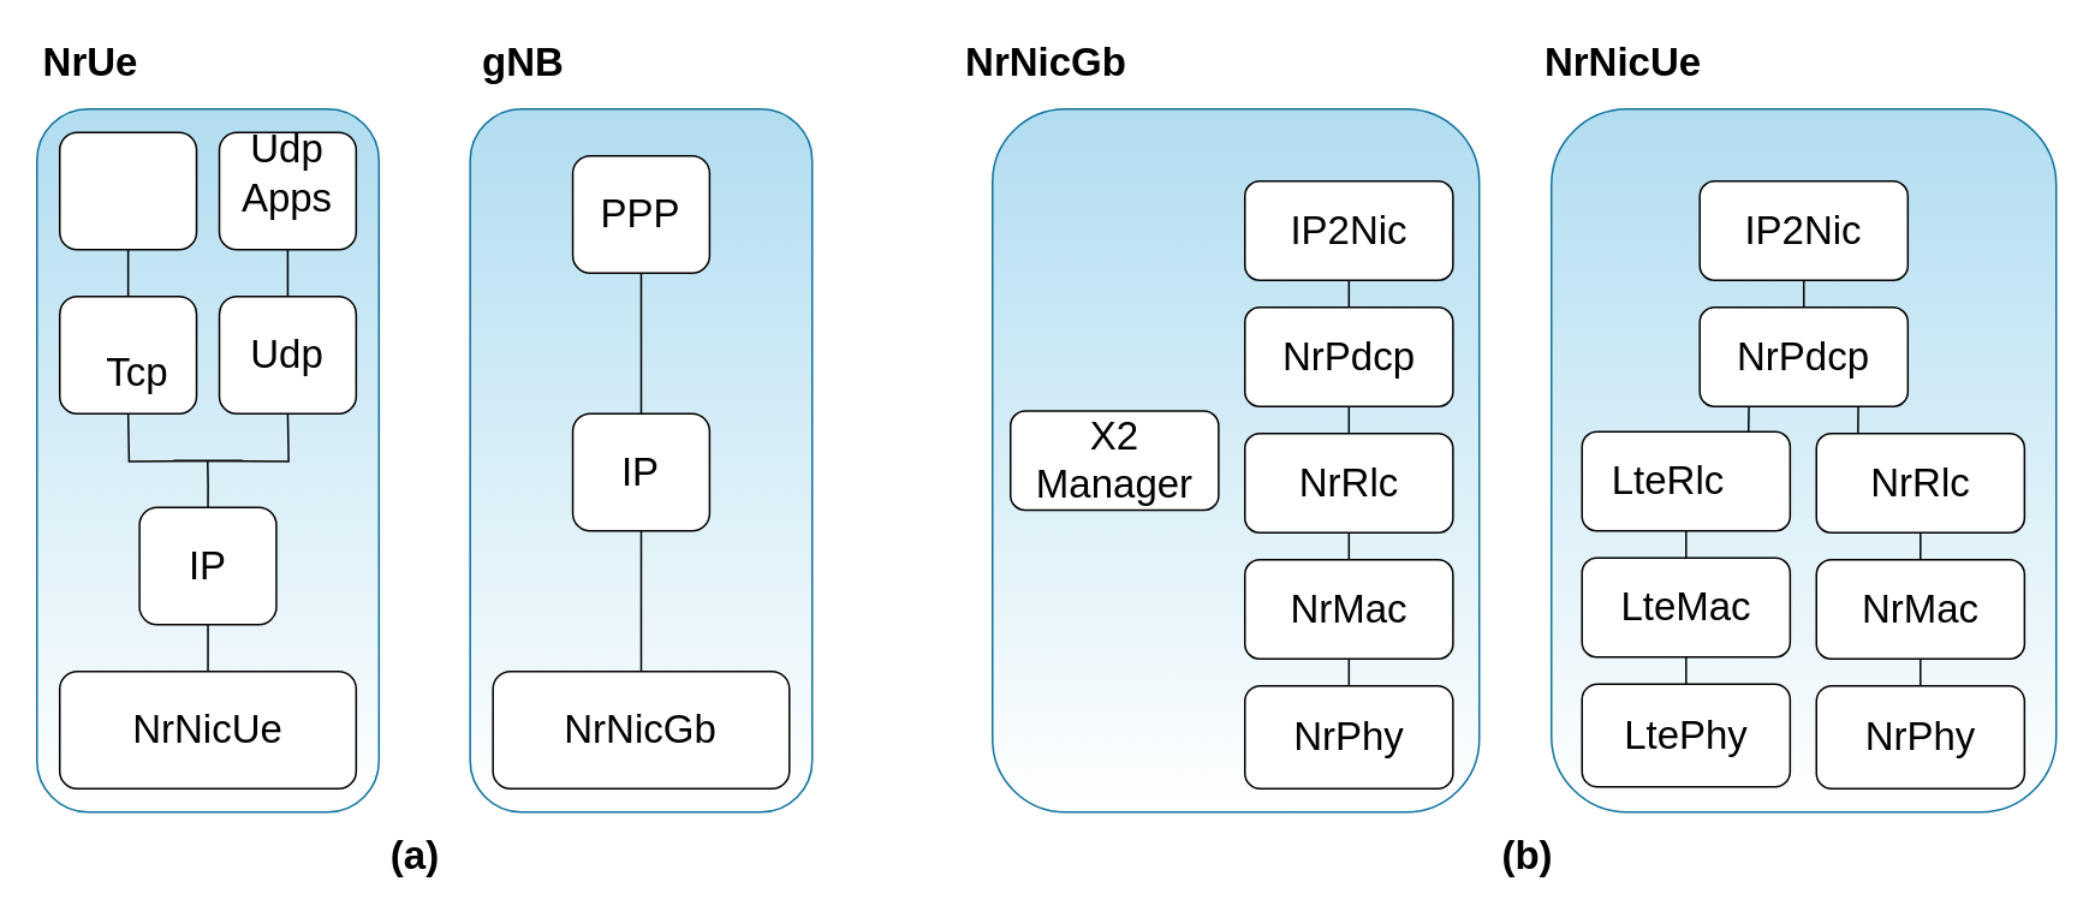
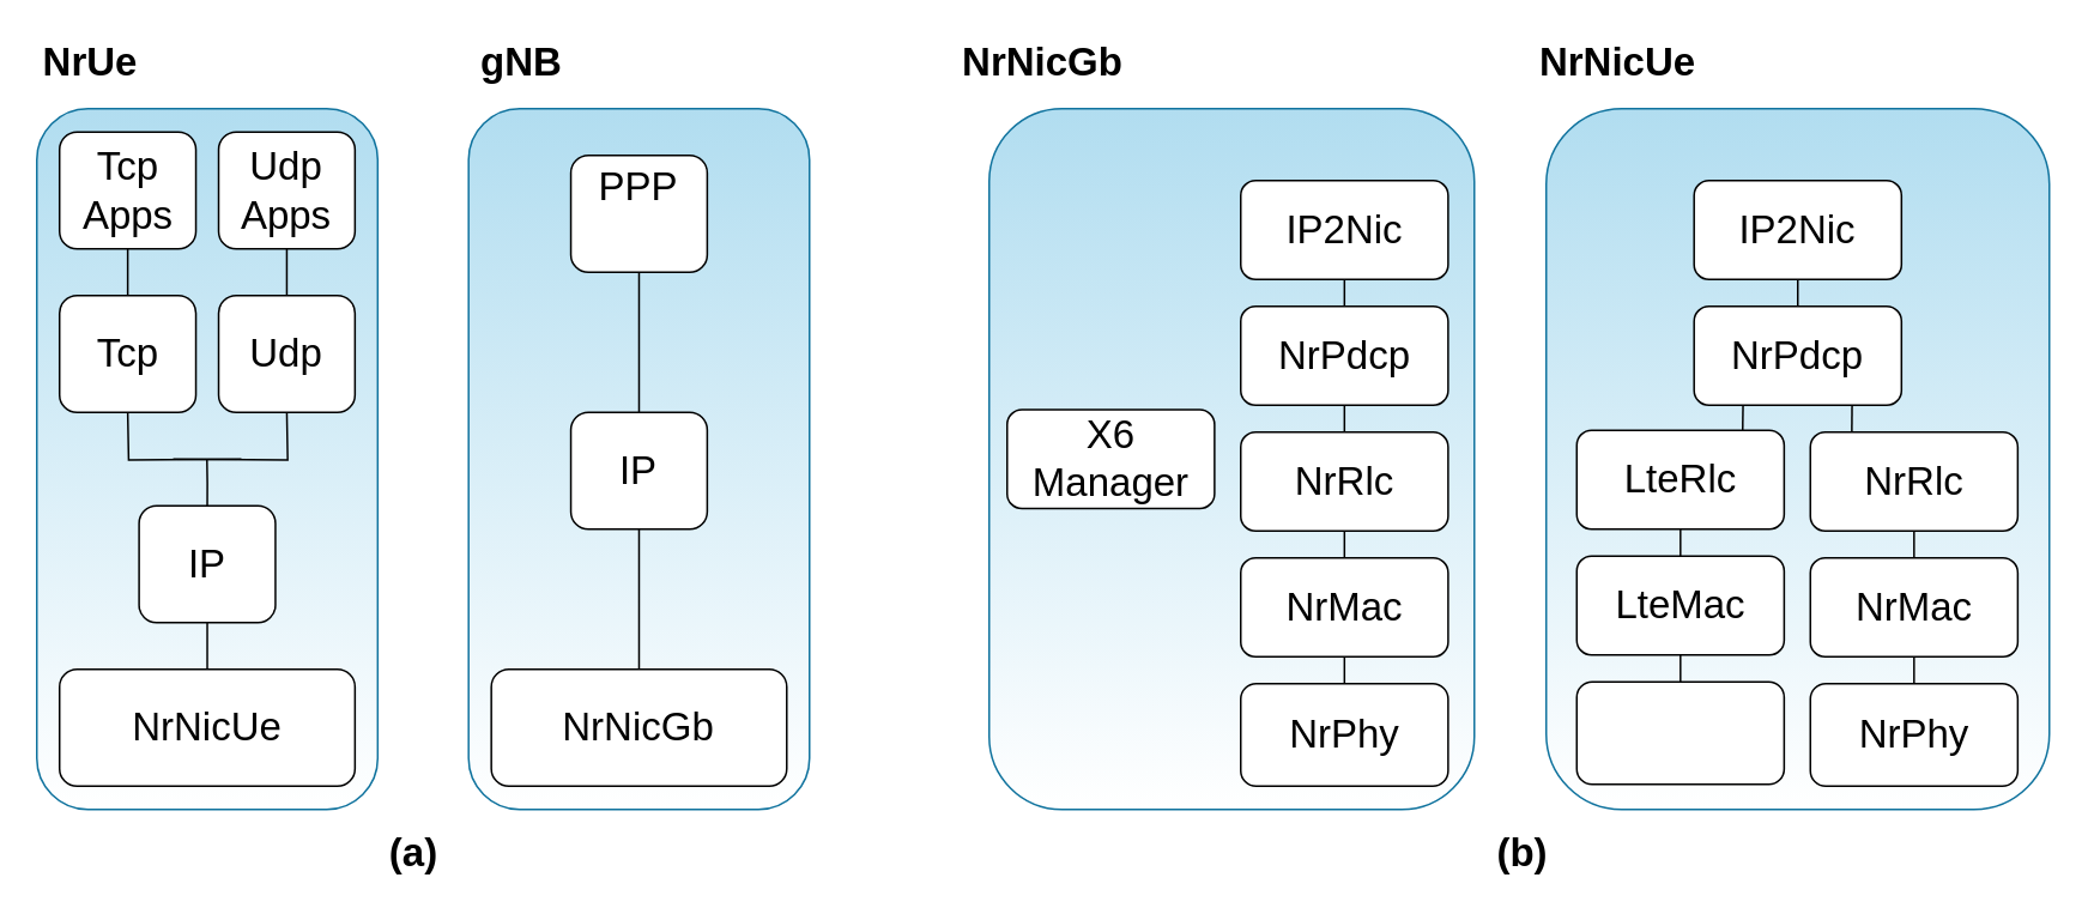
  <mxCell id="0" />
  <mxCell id="1" parent="0" />
  <mxCell id="2" value="NrNicGb" style="text;html=1;strokeColor=none;fillColor=none;align=center;verticalAlign=middle;whiteSpace=wrap;rounded=0;fontSize=22;fontStyle=1" parent="1" vertex="1"><mxGeometry x="550" y="20" width="60" height="30" as="geometry" /></mxCell>
  <mxCell id="3" value="" style="rounded=1;whiteSpace=wrap;html=1;fillColor=#b1ddf0;strokeColor=#10739e;gradientColor=#FFFFFF;" parent="1" vertex="1"><mxGeometry x="550" y="60" width="270" height="390" as="geometry" /></mxCell>
  <mxCell id="4" value="" style="rounded=1;whiteSpace=wrap;html=1;" parent="1" vertex="1"><mxGeometry x="690" y="380" width="115.41" height="57" as="geometry" /></mxCell>
  <mxCell id="5" value="" style="endArrow=none;html=1;rounded=0;exitX=0.5;exitY=0;exitDx=0;exitDy=0;entryX=0.5;entryY=1;entryDx=0;entryDy=0;" parent="1" source="4" target="7" edge="1"><mxGeometry width="50" height="50" relative="1" as="geometry"><mxPoint x="751.765" y="346" as="sourcePoint" /><mxPoint x="694.853" y="346" as="targetPoint" /></mxGeometry></mxCell>
  <mxCell id="6" value="NrPhy" style="text;html=1;strokeColor=none;fillColor=none;align=center;verticalAlign=middle;whiteSpace=wrap;rounded=0;fontSize=22;" parent="1" vertex="1"><mxGeometry x="717.7" y="393.5" width="60" height="30" as="geometry" /></mxCell>
  <mxCell id="7" value="" style="rounded=1;whiteSpace=wrap;html=1;" parent="1" vertex="1"><mxGeometry x="690" y="310" width="115.42" height="55" as="geometry" /></mxCell>
  <mxCell id="8" value="" style="rounded=1;whiteSpace=wrap;html=1;" parent="1" vertex="1"><mxGeometry x="690" y="240" width="115.41" height="55" as="geometry" /></mxCell>
  <mxCell id="9" value="" style="rounded=1;whiteSpace=wrap;html=1;" parent="1" vertex="1"><mxGeometry x="690" y="170" width="115.41" height="55" as="geometry" /></mxCell>
  <mxCell id="10" value="" style="rounded=1;whiteSpace=wrap;html=1;" parent="1" vertex="1"><mxGeometry x="690" y="100" width="115.41" height="55" as="geometry" /></mxCell>
  <mxCell id="11" value="NrMac" style="text;html=1;strokeColor=none;fillColor=none;align=center;verticalAlign=middle;whiteSpace=wrap;rounded=0;fontSize=22;" parent="1" vertex="1"><mxGeometry x="717.7" y="322.5" width="60" height="30" as="geometry" /></mxCell>
  <mxCell id="12" value="NrRlc" style="text;html=1;strokeColor=none;fillColor=none;align=center;verticalAlign=middle;whiteSpace=wrap;rounded=0;fontSize=22;" parent="1" vertex="1"><mxGeometry x="717.7" y="252.5" width="60" height="30" as="geometry" /></mxCell>
  <mxCell id="13" value="NrPdcp" style="text;html=1;strokeColor=none;fillColor=none;align=center;verticalAlign=middle;whiteSpace=wrap;rounded=0;fontSize=22;" parent="1" vertex="1"><mxGeometry x="717.7" y="182.5" width="60" height="30" as="geometry" /></mxCell>
  <mxCell id="14" value="IP2Nic" style="text;html=1;strokeColor=none;fillColor=none;align=center;verticalAlign=middle;whiteSpace=wrap;rounded=0;fontSize=22;" parent="1" vertex="1"><mxGeometry x="717.7" y="112.5" width="60" height="30" as="geometry" /></mxCell>
  <mxCell id="15" value="" style="rounded=1;whiteSpace=wrap;html=1;" parent="1" vertex="1"><mxGeometry x="560" y="227.5" width="115.41" height="55" as="geometry" /></mxCell>
- <mxCell id="16" value="X2&lt;br&gt;Manager" style="text;html=1;strokeColor=none;fillColor=none;align=center;verticalAlign=middle;whiteSpace=wrap;rounded=0;fontSize=22;" parent="1" vertex="1"><mxGeometry x="587.71" y="240" width="60" height="30" as="geometry" /></mxCell>
+ <mxCell id="16" value="X6&lt;br&gt;Manager" style="text;html=1;strokeColor=none;fillColor=none;align=center;verticalAlign=middle;whiteSpace=wrap;rounded=0;fontSize=22;" parent="1" vertex="1"><mxGeometry x="587.71" y="240" width="60" height="30" as="geometry" /></mxCell>
  <mxCell id="17" value="NrNicUe" style="text;html=1;strokeColor=none;fillColor=none;align=center;verticalAlign=middle;whiteSpace=wrap;rounded=0;fontSize=22;fontStyle=1" parent="1" vertex="1"><mxGeometry x="870" y="20" width="60" height="30" as="geometry" /></mxCell>
  <mxCell id="18" value="" style="rounded=1;whiteSpace=wrap;html=1;fillColor=#b1ddf0;strokeColor=#10739e;gradientColor=#FFFFFF;" parent="1" vertex="1"><mxGeometry x="860" y="60" width="280" height="390" as="geometry" /></mxCell>
  <mxCell id="19" value="" style="rounded=1;whiteSpace=wrap;html=1;" parent="1" vertex="1"><mxGeometry x="1007" y="380" width="115.41" height="57" as="geometry" /></mxCell>
  <mxCell id="20" value="" style="endArrow=none;html=1;rounded=0;exitX=0.5;exitY=0;exitDx=0;exitDy=0;entryX=0.5;entryY=1;entryDx=0;entryDy=0;" parent="1" source="19" target="22" edge="1"><mxGeometry width="50" height="50" relative="1" as="geometry"><mxPoint x="1071.765" y="346" as="sourcePoint" /><mxPoint x="1014.853" y="346" as="targetPoint" /></mxGeometry></mxCell>
  <mxCell id="21" value="NrPhy" style="text;html=1;strokeColor=none;fillColor=none;align=center;verticalAlign=middle;whiteSpace=wrap;rounded=0;fontSize=22;" parent="1" vertex="1"><mxGeometry x="1034.7" y="393.5" width="60" height="30" as="geometry" /></mxCell>
  <mxCell id="22" value="" style="rounded=1;whiteSpace=wrap;html=1;" parent="1" vertex="1"><mxGeometry x="1007" y="310" width="115.42" height="55" as="geometry" /></mxCell>
  <mxCell id="23" value="" style="rounded=1;whiteSpace=wrap;html=1;" parent="1" vertex="1"><mxGeometry x="1007" y="240" width="115.41" height="55" as="geometry" /></mxCell>
  <mxCell id="24" value="" style="rounded=1;whiteSpace=wrap;html=1;" parent="1" vertex="1"><mxGeometry x="942.3" y="170" width="115.41" height="55" as="geometry" /></mxCell>
  <mxCell id="25" value="" style="rounded=1;whiteSpace=wrap;html=1;" parent="1" vertex="1"><mxGeometry x="942.3" y="100" width="115.41" height="55" as="geometry" /></mxCell>
  <mxCell id="26" value="NrMac" style="text;html=1;strokeColor=none;fillColor=none;align=center;verticalAlign=middle;whiteSpace=wrap;rounded=0;fontSize=22;" parent="1" vertex="1"><mxGeometry x="1034.7" y="322.5" width="60" height="30" as="geometry" /></mxCell>
  <mxCell id="27" value="NrRlc" style="text;html=1;strokeColor=none;fillColor=none;align=center;verticalAlign=middle;whiteSpace=wrap;rounded=0;fontSize=22;" parent="1" vertex="1"><mxGeometry x="1034.7" y="252.5" width="60" height="30" as="geometry" /></mxCell>
  <mxCell id="28" value="NrPdcp" style="text;html=1;strokeColor=none;fillColor=none;align=center;verticalAlign=middle;whiteSpace=wrap;rounded=0;fontSize=22;" parent="1" vertex="1"><mxGeometry x="970" y="182.5" width="60" height="30" as="geometry" /></mxCell>
  <mxCell id="29" value="IP2Nic" style="text;html=1;strokeColor=none;fillColor=none;align=center;verticalAlign=middle;whiteSpace=wrap;rounded=0;fontSize=22;" parent="1" vertex="1"><mxGeometry x="970" y="112.5" width="60" height="30" as="geometry" /></mxCell>
  <mxCell id="30" value="" style="rounded=1;whiteSpace=wrap;html=1;" parent="1" vertex="1"><mxGeometry x="877" y="379" width="115.41" height="57" as="geometry" /></mxCell>
- <mxCell id="31" value="LtePhy" style="text;html=1;strokeColor=none;fillColor=none;align=center;verticalAlign=middle;whiteSpace=wrap;rounded=0;fontSize=22;" parent="1" vertex="1"><mxGeometry x="904.7" y="392.5" width="60" height="30" as="geometry" /></mxCell>
  <mxCell id="32" value="" style="rounded=1;whiteSpace=wrap;html=1;" parent="1" vertex="1"><mxGeometry x="877" y="309" width="115.42" height="55" as="geometry" /></mxCell>
  <mxCell id="33" value="" style="rounded=1;whiteSpace=wrap;html=1;" parent="1" vertex="1"><mxGeometry x="877" y="239" width="115.41" height="55" as="geometry" /></mxCell>
  <mxCell id="34" value="LteMac" style="text;html=1;strokeColor=none;fillColor=none;align=center;verticalAlign=middle;whiteSpace=wrap;rounded=0;fontSize=22;" parent="1" vertex="1"><mxGeometry x="904.7" y="321.5" width="60" height="30" as="geometry" /></mxCell>
- <mxCell id="35" value="LteRlc" style="text;html=1;strokeColor=none;fillColor=none;align=center;verticalAlign=middle;whiteSpace=wrap;rounded=0;fontSize=22;" parent="1" vertex="1"><mxGeometry x="894.7" y="251.5" width="60" height="30" as="geometry" /></mxCell>
+ <mxCell id="35" value="LteRlc" style="text;html=1;strokeColor=none;fillColor=none;align=center;verticalAlign=middle;whiteSpace=wrap;rounded=0;fontSize=22;" parent="1" vertex="1"><mxGeometry x="904.7" y="251.5" width="60" height="30" as="geometry" /></mxCell>
  <mxCell id="36" value="" style="endArrow=none;html=1;rounded=0;fontSize=13;edgeStyle=orthogonalEdgeStyle;exitX=0.8;exitY=0.003;exitDx=0;exitDy=0;exitPerimeter=0;" parent="1" source="33" edge="1"><mxGeometry width="50" height="50" relative="1" as="geometry"><mxPoint x="969.53" y="265" as="sourcePoint" /><mxPoint x="969.53" y="225" as="targetPoint" /></mxGeometry></mxCell>
  <mxCell id="37" value="" style="endArrow=none;html=1;rounded=0;fontSize=13;edgeStyle=orthogonalEdgeStyle;exitX=0.2;exitY=-0.003;exitDx=0;exitDy=0;exitPerimeter=0;" parent="1" source="23" edge="1"><mxGeometry width="50" height="50" relative="1" as="geometry"><mxPoint x="1030" y="239" as="sourcePoint" /><mxPoint x="1030.2" y="225" as="targetPoint" /></mxGeometry></mxCell>
  <mxCell id="38" value="" style="endArrow=none;html=1;rounded=0;fontSize=13;entryX=0.5;entryY=1;entryDx=0;entryDy=0;" parent="1" source="32" target="33" edge="1"><mxGeometry width="50" height="50" relative="1" as="geometry"><mxPoint x="900" y="310" as="sourcePoint" /><mxPoint x="950" y="260" as="targetPoint" /></mxGeometry></mxCell>
  <mxCell id="39" value="" style="endArrow=none;html=1;rounded=0;fontSize=13;exitX=0.5;exitY=0;exitDx=0;exitDy=0;entryX=0.5;entryY=1;entryDx=0;entryDy=0;" parent="1" source="30" target="32" edge="1"><mxGeometry width="50" height="50" relative="1" as="geometry"><mxPoint x="900" y="310" as="sourcePoint" /><mxPoint x="950" y="260" as="targetPoint" /></mxGeometry></mxCell>
  <mxCell id="40" value="" style="endArrow=none;html=1;rounded=0;fontSize=13;exitX=0.5;exitY=0;exitDx=0;exitDy=0;entryX=0.5;entryY=1;entryDx=0;entryDy=0;" parent="1" source="22" target="23" edge="1"><mxGeometry width="50" height="50" relative="1" as="geometry"><mxPoint x="900" y="310" as="sourcePoint" /><mxPoint x="950" y="260" as="targetPoint" /></mxGeometry></mxCell>
  <mxCell id="41" value="" style="endArrow=none;html=1;rounded=0;fontSize=13;exitX=0.5;exitY=0;exitDx=0;exitDy=0;entryX=0.5;entryY=1;entryDx=0;entryDy=0;" parent="1" source="24" target="25" edge="1"><mxGeometry width="50" height="50" relative="1" as="geometry"><mxPoint x="900" y="180" as="sourcePoint" /><mxPoint x="950" y="130" as="targetPoint" /></mxGeometry></mxCell>
  <mxCell id="42" value="(a)" style="text;html=1;strokeColor=none;fillColor=none;align=center;verticalAlign=middle;whiteSpace=wrap;rounded=0;fontSize=22;fontStyle=1" parent="1" vertex="1"><mxGeometry x="200" y="460" width="60" height="30" as="geometry" /></mxCell>
  <mxCell id="43" value="(b)" style="text;html=1;strokeColor=none;fillColor=none;align=center;verticalAlign=middle;whiteSpace=wrap;rounded=0;fontSize=22;fontStyle=1" parent="1" vertex="1"><mxGeometry x="817" y="460" width="60" height="30" as="geometry" /></mxCell>
  <mxCell id="44" value="" style="endArrow=none;html=1;rounded=0;fontSize=13;entryX=0.5;entryY=0;entryDx=0;entryDy=0;" parent="1" source="8" target="7" edge="1"><mxGeometry width="50" height="50" relative="1" as="geometry"><mxPoint x="690" y="290" as="sourcePoint" /><mxPoint x="740" y="240" as="targetPoint" /></mxGeometry></mxCell>
  <mxCell id="45" value="" style="endArrow=none;html=1;rounded=0;fontSize=13;entryX=0.5;entryY=1;entryDx=0;entryDy=0;" parent="1" source="9" target="10" edge="1"><mxGeometry width="50" height="50" relative="1" as="geometry"><mxPoint x="740" y="190" as="sourcePoint" /><mxPoint x="790" y="140" as="targetPoint" /></mxGeometry></mxCell>
  <mxCell id="46" value="" style="endArrow=none;html=1;rounded=0;fontSize=13;entryX=0.5;entryY=1;entryDx=0;entryDy=0;" parent="1" source="8" target="9" edge="1"><mxGeometry width="50" height="50" relative="1" as="geometry"><mxPoint x="740" y="190" as="sourcePoint" /><mxPoint x="790" y="140" as="targetPoint" /></mxGeometry></mxCell>
  <mxCell id="47" value="NrUe" style="text;html=1;strokeColor=none;fillColor=none;align=center;verticalAlign=middle;whiteSpace=wrap;rounded=0;fontSize=22;fontStyle=1" parent="1" vertex="1"><mxGeometry x="20" y="20" width="60" height="30" as="geometry" /></mxCell>
  <mxCell id="48" value="gNB" style="text;html=1;strokeColor=none;fillColor=none;align=center;verticalAlign=middle;whiteSpace=wrap;rounded=0;fontSize=22;fontStyle=1" parent="1" vertex="1"><mxGeometry x="260" y="20" width="60" height="30" as="geometry" /></mxCell>
  <mxCell id="49" value="" style="rounded=1;whiteSpace=wrap;html=1;fillColor=#b1ddf0;strokeColor=#10739e;gradientColor=#FFFFFF;" parent="1" vertex="1"><mxGeometry x="20" y="60" width="189.706" height="390" as="geometry" /></mxCell>
  <mxCell id="50" value="" style="rounded=1;whiteSpace=wrap;html=1;" parent="1" vertex="1"><mxGeometry x="121.176" y="73" width="75.882" height="65" as="geometry" /></mxCell>
  <mxCell id="51" value="" style="rounded=1;whiteSpace=wrap;html=1;" parent="1" vertex="1"><mxGeometry x="32.647" y="73" width="75.882" height="65" as="geometry" /></mxCell>
  <mxCell id="52" value="" style="rounded=1;whiteSpace=wrap;html=1;" parent="1" vertex="1"><mxGeometry x="121.176" y="164" width="75.882" height="65" as="geometry" /></mxCell>
  <mxCell id="53" value="" style="rounded=1;whiteSpace=wrap;html=1;" parent="1" vertex="1"><mxGeometry x="32.647" y="164" width="75.882" height="65" as="geometry" /></mxCell>
  <mxCell id="54" value="" style="rounded=1;whiteSpace=wrap;html=1;" parent="1" vertex="1"><mxGeometry x="76.912" y="281" width="75.882" height="65" as="geometry" /></mxCell>
  <mxCell id="55" value="" style="rounded=1;whiteSpace=wrap;html=1;" parent="1" vertex="1"><mxGeometry x="32.647" y="372" width="164.412" height="65" as="geometry" /></mxCell>
  <mxCell id="56" value="" style="endArrow=none;html=1;rounded=0;entryX=0.5;entryY=1;entryDx=0;entryDy=0;" parent="1" source="53" target="51" edge="1"><mxGeometry width="50" height="50" relative="1" as="geometry"><mxPoint x="310.882" y="346" as="sourcePoint" /><mxPoint x="374.118" y="281" as="targetPoint" /></mxGeometry></mxCell>
  <mxCell id="57" value="" style="endArrow=none;html=1;rounded=0;entryX=0.5;entryY=1;entryDx=0;entryDy=0;exitX=0.5;exitY=0;exitDx=0;exitDy=0;" parent="1" source="52" target="50" edge="1"><mxGeometry width="50" height="50" relative="1" as="geometry"><mxPoint x="171.765" y="268" as="sourcePoint" /><mxPoint x="235" y="203" as="targetPoint" /></mxGeometry></mxCell>
  <mxCell id="58" value="" style="endArrow=none;html=1;rounded=0;edgeStyle=orthogonalEdgeStyle;" parent="1" edge="1"><mxGeometry width="50" height="50" relative="1" as="geometry"><mxPoint x="95.882" y="255" as="sourcePoint" /><mxPoint x="159.118" y="229" as="targetPoint" /></mxGeometry></mxCell>
  <mxCell id="59" value="" style="endArrow=none;html=1;rounded=0;edgeStyle=orthogonalEdgeStyle;" parent="1" edge="1"><mxGeometry width="50" height="50" relative="1" as="geometry"><mxPoint x="133.824" y="255" as="sourcePoint" /><mxPoint x="70.588" y="229" as="targetPoint" /></mxGeometry></mxCell>
  <mxCell id="60" value="" style="endArrow=none;html=1;rounded=0;edgeStyle=orthogonalEdgeStyle;exitX=0.5;exitY=0;exitDx=0;exitDy=0;" parent="1" source="54" edge="1"><mxGeometry width="50" height="50" relative="1" as="geometry"><mxPoint x="114.676" y="320" as="sourcePoint" /><mxPoint x="114.676" y="255" as="targetPoint" /></mxGeometry></mxCell>
  <mxCell id="61" value="" style="endArrow=none;html=1;rounded=0;exitX=0.5;exitY=0;exitDx=0;exitDy=0;entryX=0.5;entryY=1;entryDx=0;entryDy=0;" parent="1" source="55" target="54" edge="1"><mxGeometry width="50" height="50" relative="1" as="geometry"><mxPoint x="171.765" y="346" as="sourcePoint" /><mxPoint x="235" y="281" as="targetPoint" /></mxGeometry></mxCell>
  <mxCell id="62" value="" style="rounded=1;whiteSpace=wrap;html=1;fillColor=#b1ddf0;strokeColor=#10739e;gradientColor=#FFFFFF;" parent="1" vertex="1"><mxGeometry x="260.294" y="60" width="189.706" height="390" as="geometry" /></mxCell>
  <mxCell id="63" value="" style="rounded=1;whiteSpace=wrap;html=1;" parent="1" vertex="1"><mxGeometry x="317.206" y="229" width="75.882" height="65" as="geometry" /></mxCell>
  <mxCell id="64" value="" style="rounded=1;whiteSpace=wrap;html=1;" parent="1" vertex="1"><mxGeometry x="272.941" y="372" width="164.412" height="65" as="geometry" /></mxCell>
  <mxCell id="65" value="" style="endArrow=none;html=1;rounded=0;exitX=0.5;exitY=0;exitDx=0;exitDy=0;entryX=0.5;entryY=1;entryDx=0;entryDy=0;" parent="1" source="64" target="63" edge="1"><mxGeometry width="50" height="50" relative="1" as="geometry"><mxPoint x="412.059" y="346" as="sourcePoint" /><mxPoint x="475.294" y="281" as="targetPoint" /></mxGeometry></mxCell>
  <mxCell id="66" value="" style="rounded=1;whiteSpace=wrap;html=1;" parent="1" vertex="1"><mxGeometry x="317.206" y="86" width="75.882" height="65" as="geometry" /></mxCell>
  <mxCell id="67" value="" style="endArrow=none;html=1;rounded=0;entryX=0.5;entryY=1;entryDx=0;entryDy=0;" parent="1" source="63" target="66" edge="1"><mxGeometry width="50" height="50" relative="1" as="geometry"><mxPoint x="310.882" y="229" as="sourcePoint" /><mxPoint x="374.118" y="164" as="targetPoint" /></mxGeometry></mxCell>
- <mxCell id="69" value="Udp Apps" style="text;html=1;strokeColor=none;fillColor=none;align=center;verticalAlign=middle;whiteSpace=wrap;rounded=0;fontSize=22;" parent="1" vertex="1"><mxGeometry x="129.12" y="80.5" width="60" height="30" as="geometry" /></mxCell>
- <mxCell id="70" value="Tcp" style="text;html=1;strokeColor=none;fillColor=none;align=center;verticalAlign=middle;whiteSpace=wrap;rounded=0;fontSize=22;" parent="1" vertex="1"><mxGeometry x="45.59" y="191.5" width="60" height="30" as="geometry" /></mxCell>
+ <mxCell id="68" value="Tcp Apps" style="text;html=1;strokeColor=none;fillColor=none;align=center;verticalAlign=middle;whiteSpace=wrap;rounded=0;fontSize=22;" parent="1" vertex="1"><mxGeometry x="40.59" y="90.5" width="60" height="30" as="geometry" /></mxCell>
+ <mxCell id="69" value="Udp Apps" style="text;html=1;strokeColor=none;fillColor=none;align=center;verticalAlign=middle;whiteSpace=wrap;rounded=0;fontSize=22;" parent="1" vertex="1"><mxGeometry x="129.12" y="90.5" width="60" height="30" as="geometry" /></mxCell>
+ <mxCell id="70" value="Tcp" style="text;html=1;strokeColor=none;fillColor=none;align=center;verticalAlign=middle;whiteSpace=wrap;rounded=0;fontSize=22;" parent="1" vertex="1"><mxGeometry x="40.59" y="181.5" width="60" height="30" as="geometry" /></mxCell>
  <mxCell id="71" value="Udp" style="text;html=1;strokeColor=none;fillColor=none;align=center;verticalAlign=middle;whiteSpace=wrap;rounded=0;fontSize=22;" parent="1" vertex="1"><mxGeometry x="129.12" y="181.5" width="60" height="30" as="geometry" /></mxCell>
  <mxCell id="72" value="IP" style="text;html=1;strokeColor=none;fillColor=none;align=center;verticalAlign=middle;whiteSpace=wrap;rounded=0;fontSize=22;" parent="1" vertex="1"><mxGeometry x="84.85" y="298.5" width="60" height="30" as="geometry" /></mxCell>
  <mxCell id="73" value="NrNicUe" style="text;html=1;strokeColor=none;fillColor=none;align=center;verticalAlign=middle;whiteSpace=wrap;rounded=0;fontSize=22;" parent="1" vertex="1"><mxGeometry x="84.85" y="389.5" width="60" height="30" as="geometry" /></mxCell>
  <mxCell id="74" value="NrNicGb" style="text;html=1;strokeColor=none;fillColor=none;align=center;verticalAlign=middle;whiteSpace=wrap;rounded=0;fontSize=22;" parent="1" vertex="1"><mxGeometry x="325.15" y="389.5" width="60" height="30" as="geometry" /></mxCell>
  <mxCell id="75" value="IP" style="text;html=1;strokeColor=none;fillColor=none;align=center;verticalAlign=middle;whiteSpace=wrap;rounded=0;fontSize=22;" parent="1" vertex="1"><mxGeometry x="325.15" y="246.5" width="60" height="30" as="geometry" /></mxCell>
- <mxCell id="76" value="PPP" style="text;html=1;strokeColor=none;fillColor=none;align=center;verticalAlign=middle;whiteSpace=wrap;rounded=0;fontSize=22;" parent="1" vertex="1"><mxGeometry x="325.15" y="103.5" width="60" height="30" as="geometry" /></mxCell>
+ <mxCell id="76" value="PPP" style="text;html=1;strokeColor=none;fillColor=none;align=center;verticalAlign=middle;whiteSpace=wrap;rounded=0;fontSize=22;" parent="1" vertex="1"><mxGeometry x="325.15" y="88.5" width="60" height="30" as="geometry" /></mxCell>
